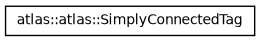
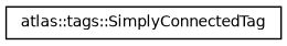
  digraph {
    rankdir=LR
-   n1 [color=black fillcolor=white fontname=Helvetica fontsize=10 height=0.2 label="atlas::atlas::SimplyConnectedTag" shape=record style=filled width=0.4]
+   n1 [color=black fillcolor=white fontname=Helvetica fontsize=10 height=0.2 label="atlas::tags::SimplyConnectedTag" shape=record style=filled width=0.4]
  }
